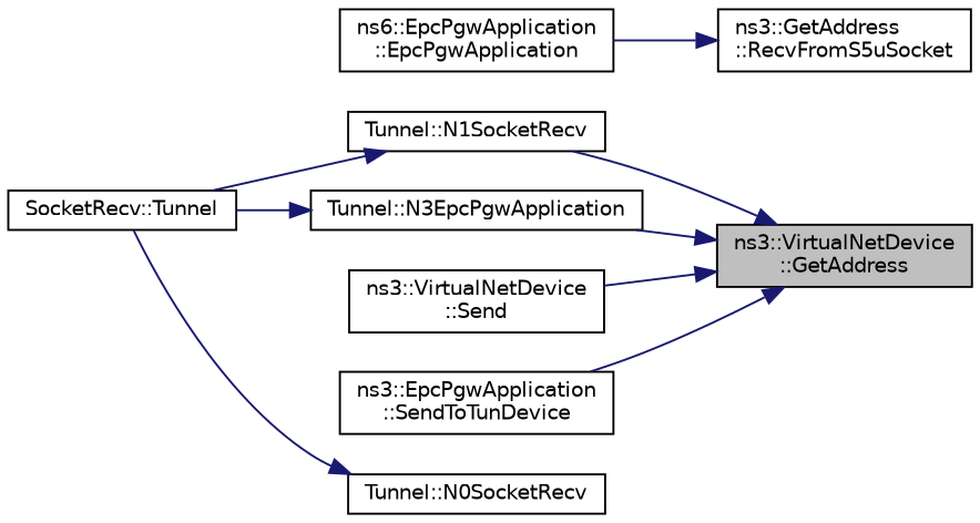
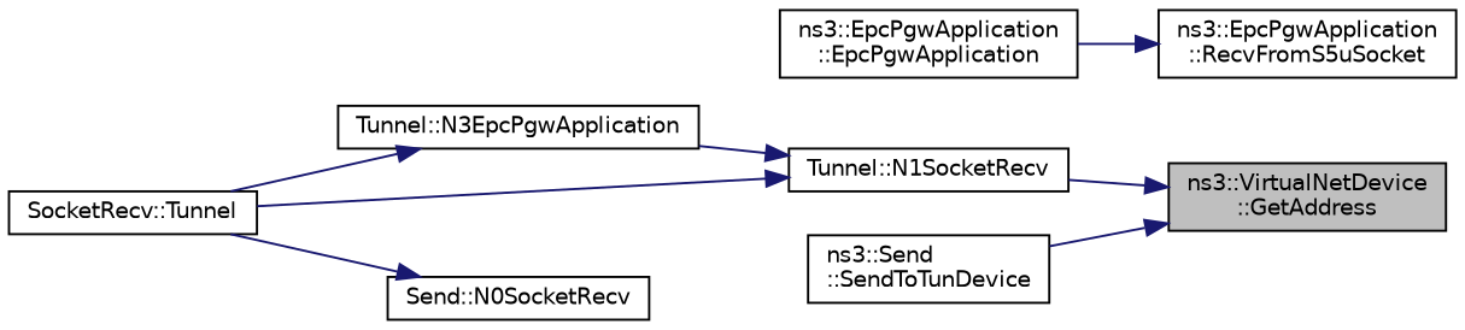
  digraph {
    rankdir=RL
    node [color=black fillcolor=white fontname=Helvetica fontsize=10 shape=record style=filled]
    edge [color=midnightblue dir=back fontname=Helvetica fontsize=10 labelfontname=Helvetica labelfontsize=10 style=solid]
    n1 [fillcolor=grey75 fontcolor=black height=0.2 label="ns3::VirtualNetDevice\l::GetAddress" width=0.4]
    n2 [height=0.2 label="Tunnel::N1SocketRecv" width=0.4]
    n3 [height=0.2 label="Tunnel::N3EpcPgwApplication" width=0.4]
-   n4 [height=0.2 label="ns3::VirtualNetDevice\l::Send" width=0.4]
-   n5 [height=0.2 label="ns3::EpcPgwApplication\l::SendToTunDevice" width=0.4]
-   n6 [height=0.2 label="Tunnel::N0SocketRecv" width=0.4]
+   n5 [height=0.2 label="ns3::Send\l::SendToTunDevice" width=0.4]
+   n6 [height=0.2 label="Send::N0SocketRecv" width=0.4]
    n7 [height=0.2 label="SocketRecv::Tunnel" width=0.4]
-   n8 [height=0.2 label="ns3::GetAddress\l::RecvFromS5uSocket" width=0.4]
-   n9 [height=0.2 label="ns6::EpcPgwApplication\l::EpcPgwApplication" width=0.4]
+   n8 [height=0.2 label="ns3::EpcPgwApplication\l::RecvFromS5uSocket" width=0.4]
+   n9 [height=0.2 label="ns3::EpcPgwApplication\l::EpcPgwApplication" width=0.4]
    n1 -> n2
-   n1 -> n3
-   n1 -> n4
+   n2 -> n3
    n1 -> n5
    n2 -> n7
    n3 -> n7
    n6 -> n7
    n8 -> n9
  }
